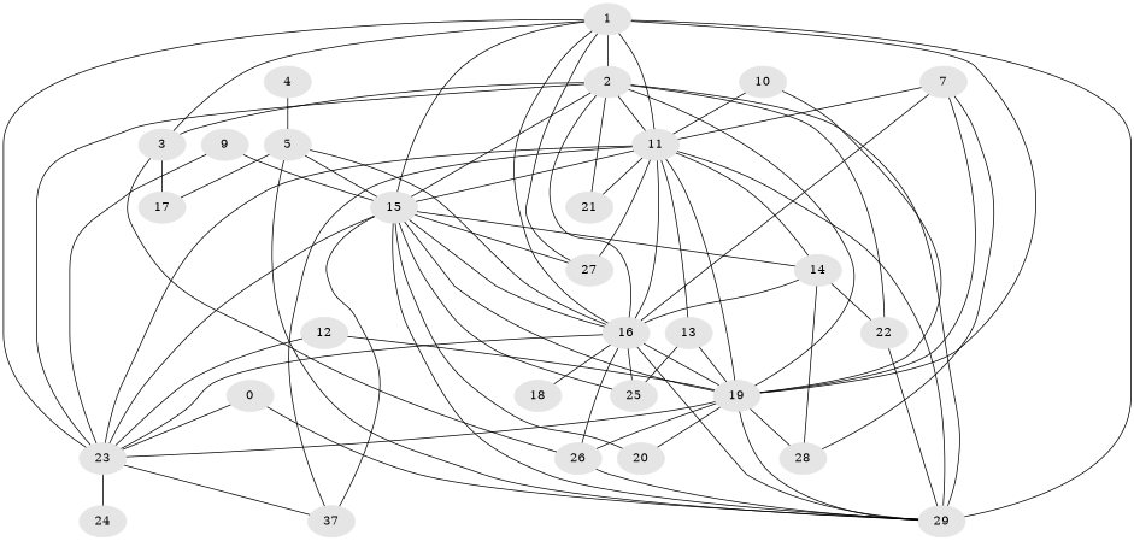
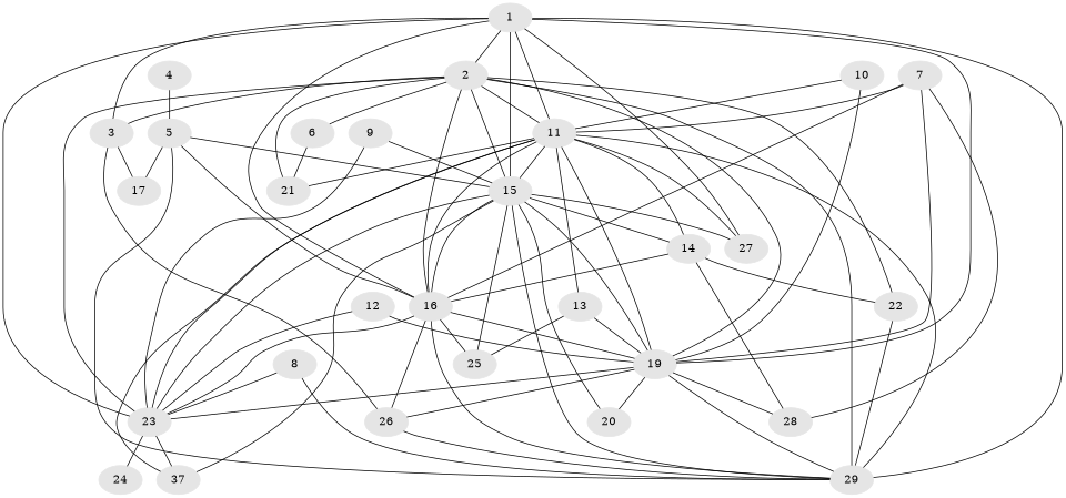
  graph {
    node [color=gray90 style=filled]
    edge [weight=1.0]
    1
    2
    3
    11
    15
    16
    19
    23
    27
    29
+   6
    21
    22
    17
    26
    14
    13
    n18 [label=37]
    28
    25
    20
-   18
    24
    4
    5
    7
-   8 [label=0]
+   8
    9
    10
    12
    1 -- 2 [weight=4.0]
    1 -- 3
    1 -- 11 [weight=3.0]
    1 -- 15 [weight=2.0]
    1 -- 16 [weight=2.0]
    1 -- 19 [weight=3.0]
    1 -- 23 [weight=3.0]
    1 -- 27
    1 -- 29 [weight=4.0]
    2 -- 3
    2 -- 11 [weight=2.0]
    2 -- 15 [weight=2.0]
    2 -- 16 [weight=2.0]
    2 -- 19 [weight=2.0]
    2 -- 23 [weight=3.0]
    2 -- 29 [weight=2.0]
+   2 -- 6
    2 -- 21 [weight=3.0]
    2 -- 22
    3 -- 17
    3 -- 26
    11 -- 15 [weight=2.0]
    11 -- 16
    11 -- 19 [weight=3.0]
    11 -- 23
    11 -- 27
    11 -- 29
    11 -- 21 [weight=2.0]
    11 -- 14
    11 -- 13
    11 -- n18
    15 -- 16 [weight=2.0]
    15 -- 19 [weight=2.0]
    15 -- 23
    15 -- 27
    15 -- 29
    15 -- 14
    15 -- n18
    15 -- 25
    15 -- 20
    16 -- 19 [weight=2.0]
    16 -- 23
    16 -- 29
    16 -- 26
    16 -- 25
-   16 -- 18
    19 -- 23 [weight=2.0]
    19 -- 29
    19 -- 26
    19 -- 28
    19 -- 20
    23 -- n18
    23 -- 24
+   6 -- 21
    22 -- 29
    26 -- 29
    14 -- 16
    14 -- 22
    14 -- 28
    13 -- 19
    13 -- 25
    4 -- 5
    5 -- 15
    5 -- 16
    5 -- 29
    5 -- 17 [weight=2.0]
    7 -- 11
    7 -- 16
    7 -- 19
    7 -- 28
    8 -- 23
    8 -- 29
    9 -- 15
    9 -- 23
    10 -- 11
    10 -- 19
    12 -- 19
    12 -- 23
  }
